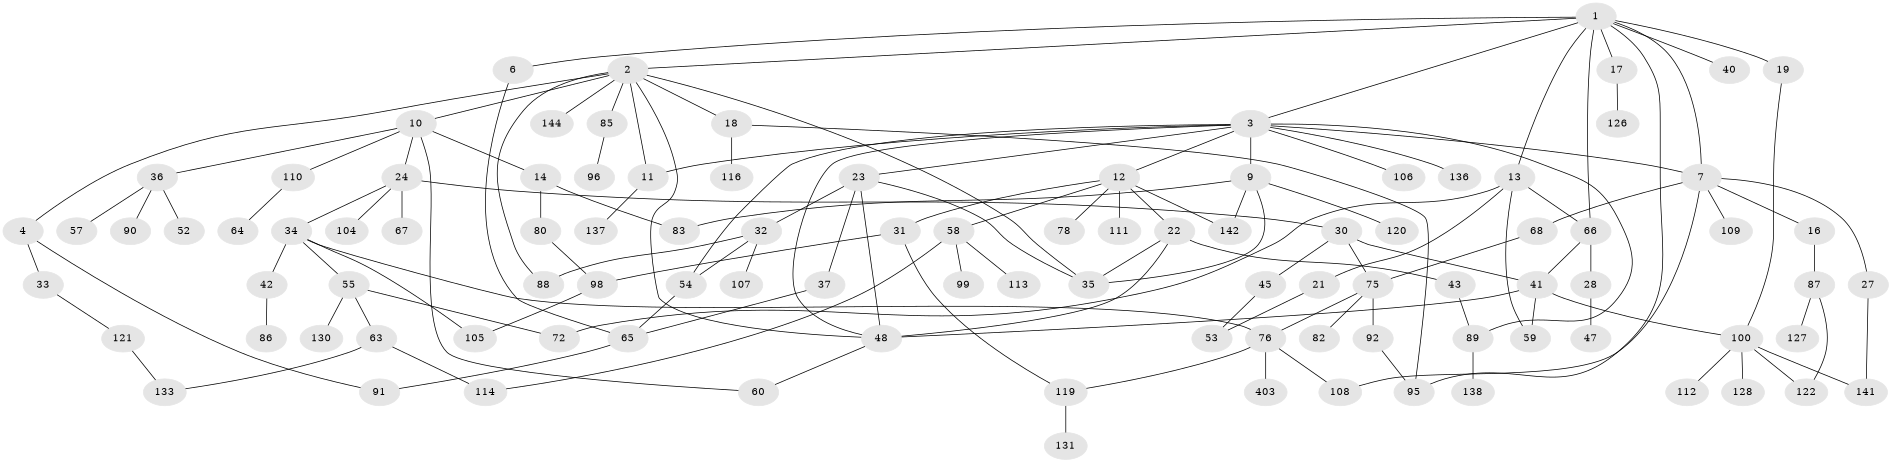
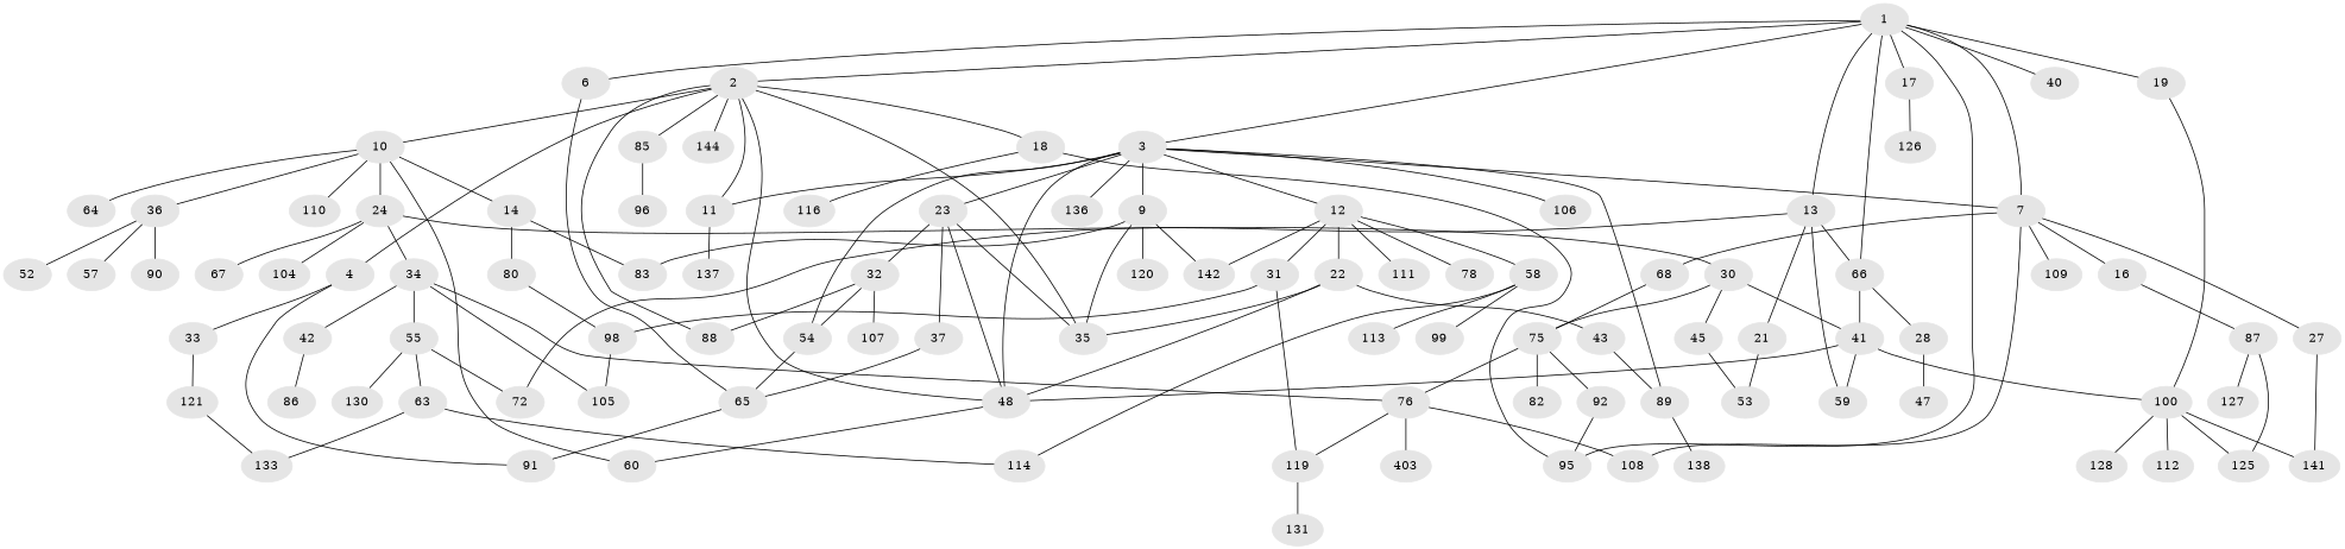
  graph {
    node [color=gray90 style=filled]
    1 [super="+5"]
    2 [super="+20"]
    3 [super="+8"]
    6
    7 [super="+102"]
    13 [super="+29"]
    17
    19
    n9 [label=66 super="+50"]
    40
    95 [super="+97"]
    4 [super="+129"]
    10 [super="+15"]
    11 [super="+25"]
    18
    35 [super="+46"]
    48 [super="+139"]
    85
    88
    144
    9 [super="+73"]
    12 [super="+56"]
    23
    54 [super="+79"]
    89
    106
    136
    65 [super="+118"]
    16
    27
    68 [super="+74"]
    108
    109 [super="+122"]
    21 [super="+62"]
    59
    72
    126
    100 [super="+123"]
    28 [super="+140"]
    41 [super="+70"]
    33
    91 [super="+94"]
    14 [super="+44"]
    24 [super="+66"]
    36 [super="+51"]
    60 [super="+132"]
    64
    110
    137
    116
    96 [super="+135"]
    83 [super="+124"]
    120
    142
    22 [super="+49"]
    31 [super="+84"]
    58 [super="+61"]
    78
    111
    32
    37 [super="+77"]
    138
    121
    87 [super="+101"]
    141
    75 [super="+81"]
    80 [super="+134"]
    30 [super="+38"]
    34 [super="+39"]
    67
    104
    52 [super="+69"]
    57
    90
    43 [super="+71"]
    98
    119 [super="+143"]
    99
    113
    114
    53
-   125 [label=122]
+   125
    127
    112
    128
    107
    45
    42
    55
    76 [super="+93"]
    105 [super="+115"]
    47
    82
    92
    131
    133
    86
    63 [super="+117"]
    130
    n100 [label=403]
    1 -- 2
    1 -- 3
    1 -- 6
    1 -- 7
    1 -- 13
    1 -- 17
    1 -- 19
    1 -- n9
    1 -- 40
    1 -- 95
    2 -- 4
    2 -- 10
    2 -- 11
    2 -- 18
    2 -- 35
    2 -- 48
    2 -- 85
    2 -- 88
    2 -- 144
    3 -- 7
    3 -- 11
    3 -- 48
    3 -- 9
    3 -- 12
    3 -- 23
    3 -- 54
    3 -- 89
    3 -- 106
    3 -- 136
    6 -- 65
    7 -- 16
    7 -- 27
    7 -- 68
    7 -- 108
    7 -- 109
    13 -- n9
    13 -- 21
    13 -- 59
    13 -- 72
    17 -- 126
    19 -- 100
    n9 -- 28
    n9 -- 41
    4 -- 33
    4 -- 91
    10 -- 14
    10 -- 24
    10 -- 36
    10 -- 60
-   110 -- 64
+   10 -- 64
    10 -- 110
    11 -- 137
    18 -- 95
    18 -- 116
    48 -- 60
    85 -- 96
    9 -- 35
    9 -- 83
    9 -- 120
    9 -- 142
    12 -- 142
    12 -- 22
    12 -- 31
    12 -- 58
    12 -- 78
    12 -- 111
    23 -- 35
    23 -- 48
    23 -- 32
    23 -- 37
    54 -- 65
    89 -- 138
    65 -- 91
    16 -- 87
    27 -- 141
    68 -- 75
    21 -- 53
    100 -- 141
    100 -- 125
    100 -- 112
    100 -- 128
    28 -- 47
    41 -- 48
    41 -- 59
    41 -- 100
    33 -- 121
    14 -- 83
    14 -- 80
    24 -- 30
    24 -- 34
    24 -- 67
    24 -- 104
    36 -- 52
    36 -- 57
    36 -- 90
    22 -- 35
    22 -- 48
    22 -- 43
    31 -- 98
    31 -- 119
    58 -- 99
    58 -- 113
    58 -- 114
    32 -- 88
    32 -- 54
    32 -- 107
    37 -- 65
    121 -- 133
    87 -- 125
    87 -- 127
    75 -- 76
    75 -- 82
    75 -- 92
    80 -- 98
    30 -- 41
    30 -- 75
    30 -- 45
    34 -- 42
    34 -- 55
    34 -- 76
    34 -- 105
    43 -- 89
    98 -- 105
    119 -- 131
    45 -- 53
    42 -- 86
    55 -- 72
    55 -- 63
    55 -- 130
    76 -- 108
    76 -- 119
    76 -- n100
    92 -- 95
    63 -- 114
    63 -- 133
  }
